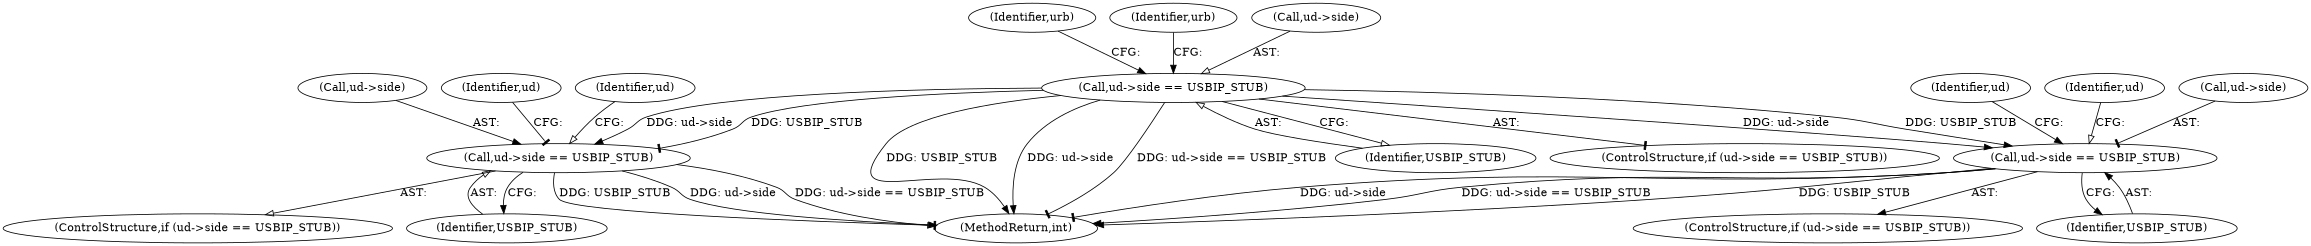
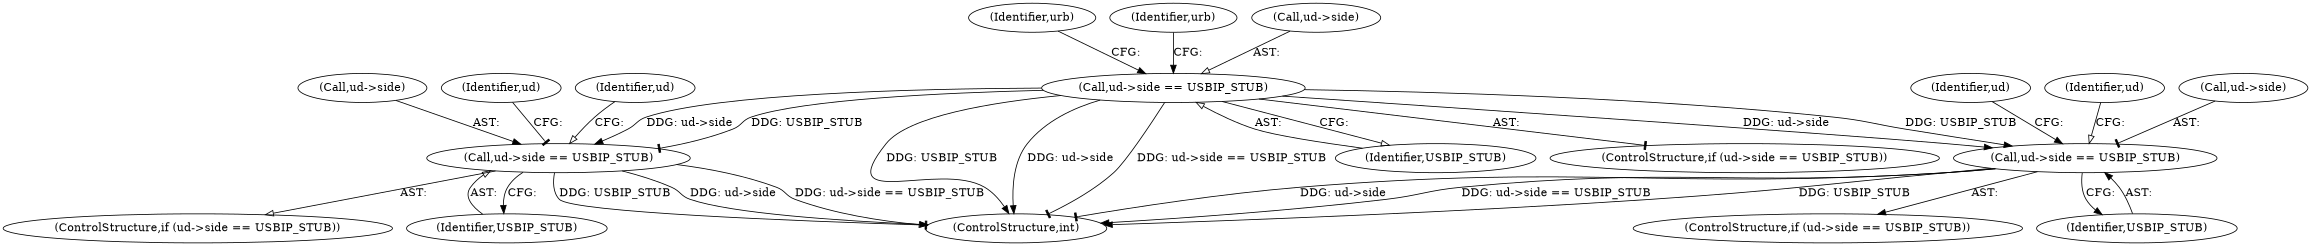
  digraph {
    edge [arrowhead=normal]
    n1 [label="(Call,ud->side == USBIP_STUB)"]
    n2 [label="(Call,ud->side == USBIP_STUB)"]
    n3 [label="(Call,ud->side == USBIP_STUB)"]
    n4 [label="(ControlStructure,if (ud->side == USBIP_STUB))"]
    n5 [label="(Identifier,USBIP_STUB)"]
-   n6 [label="(MethodReturn,int)"]
+   n6 [label="(ControlStructure,int)"]
    n7 [label="(ControlStructure,if (ud->side == USBIP_STUB))"]
    n8 [label="(Identifier,USBIP_STUB)"]
    n9 [label="(ControlStructure,if (ud->side == USBIP_STUB))"]
    n10 [label="(Identifier,USBIP_STUB)"]
    n11 [label="(Call,ud->side)"]
    n12 [label="(Identifier,urb)"]
    n13 [label="(Call,ud->side)"]
    n14 [label="(Identifier,ud)"]
    n15 [label="(Identifier,ud)"]
    n16 [label="(Identifier,ud)"]
    n17 [label="(Identifier,urb)"]
    n18 [label="(Call,ud->side)"]
    n19 [label="(Identifier,ud)"]
    n1 -> n2 [label="DDG: ud->side"]
    n1 -> n2 [label="DDG: USBIP_STUB"]
    n1 -> n3 [label="DDG: ud->side"]
    n1 -> n3 [label="DDG: USBIP_STUB" arrowhead=tee]
    n1 -> n4 [label="AST: " arrowhead=tee]
    n1 -> n5 [label="CFG: " arrowhead=onormal]
    n1 -> n6 [label="DDG: USBIP_STUB"]
    n1 -> n6 [label="DDG: ud->side"]
    n1 -> n6 [label="DDG: ud->side == USBIP_STUB" arrowhead=tee]
    n2 -> n6 [label="DDG: ud->side" arrowhead=tee]
    n2 -> n6 [label="DDG: ud->side == USBIP_STUB"]
    n2 -> n6 [label="DDG: USBIP_STUB"]
    n2 -> n7 [label="AST: "]
    n2 -> n8 [label="CFG: "]
    n3 -> n6 [label="DDG: USBIP_STUB" arrowhead=tee]
    n3 -> n6 [label="DDG: ud->side"]
    n3 -> n6 [label="DDG: ud->side == USBIP_STUB" arrowhead=onormal]
    n3 -> n9 [label="AST: " arrowhead=onormal]
    n3 -> n10 [label="CFG: "]
    n5 -> n1 [label="AST: " arrowhead=onormal]
    n8 -> n2 [label="AST: "]
    n10 -> n3 [label="AST: " arrowhead=onormal]
    n11 -> n3 [label="AST: "]
    n12 -> n1 [label="CFG: "]
    n13 -> n2 [label="AST: " arrowhead=tee]
    n14 -> n2 [label="CFG: "]
    n15 -> n3 [label="CFG: " arrowhead=tee]
    n16 -> n2 [label="CFG: " arrowhead=onormal]
    n17 -> n1 [label="CFG: "]
    n18 -> n1 [label="AST: " arrowhead=onormal]
    n19 -> n3 [label="CFG: " arrowhead=onormal]
  }
